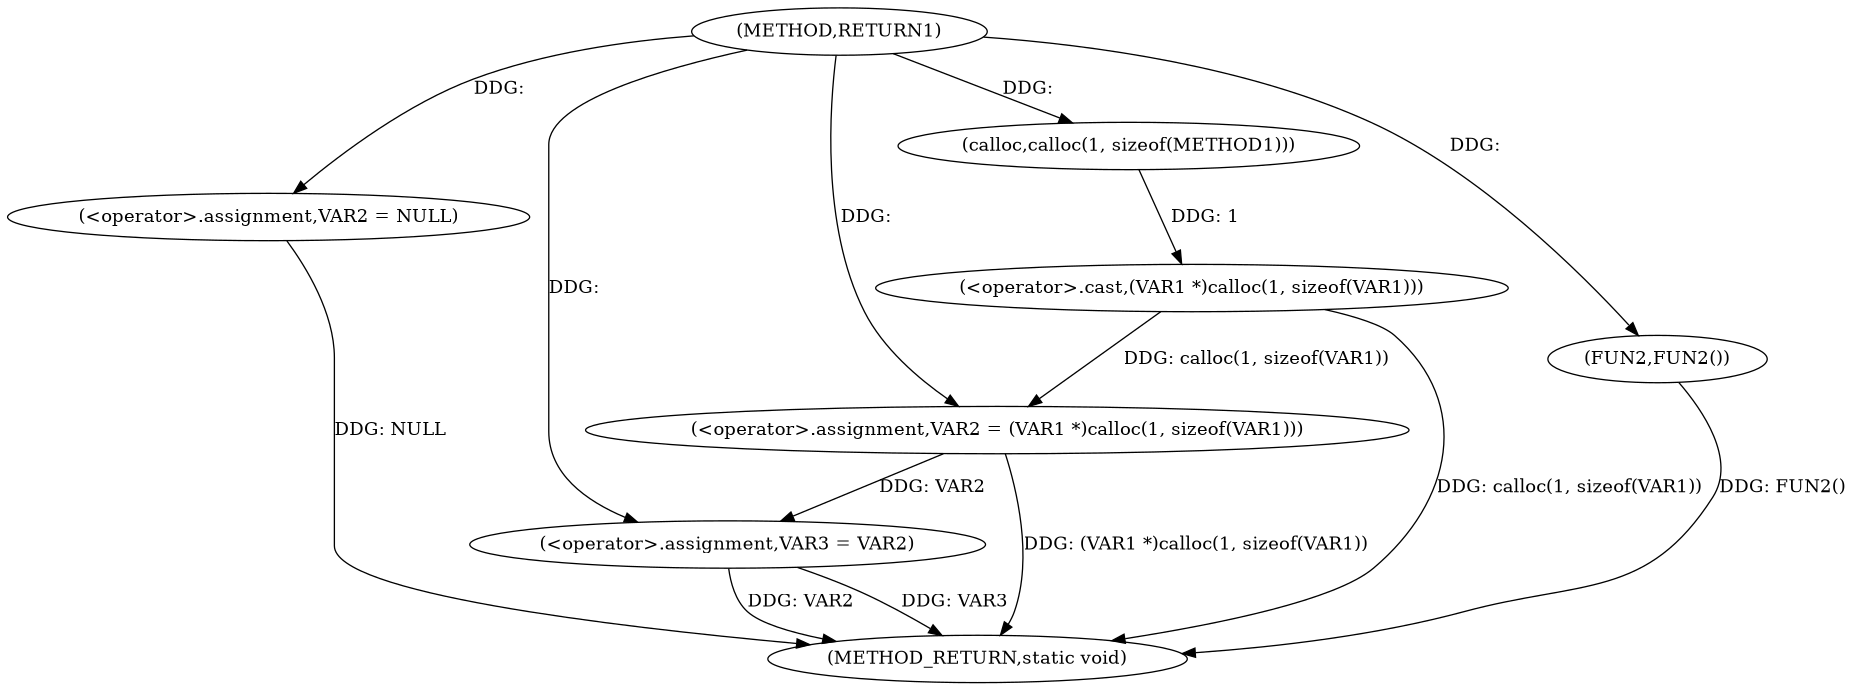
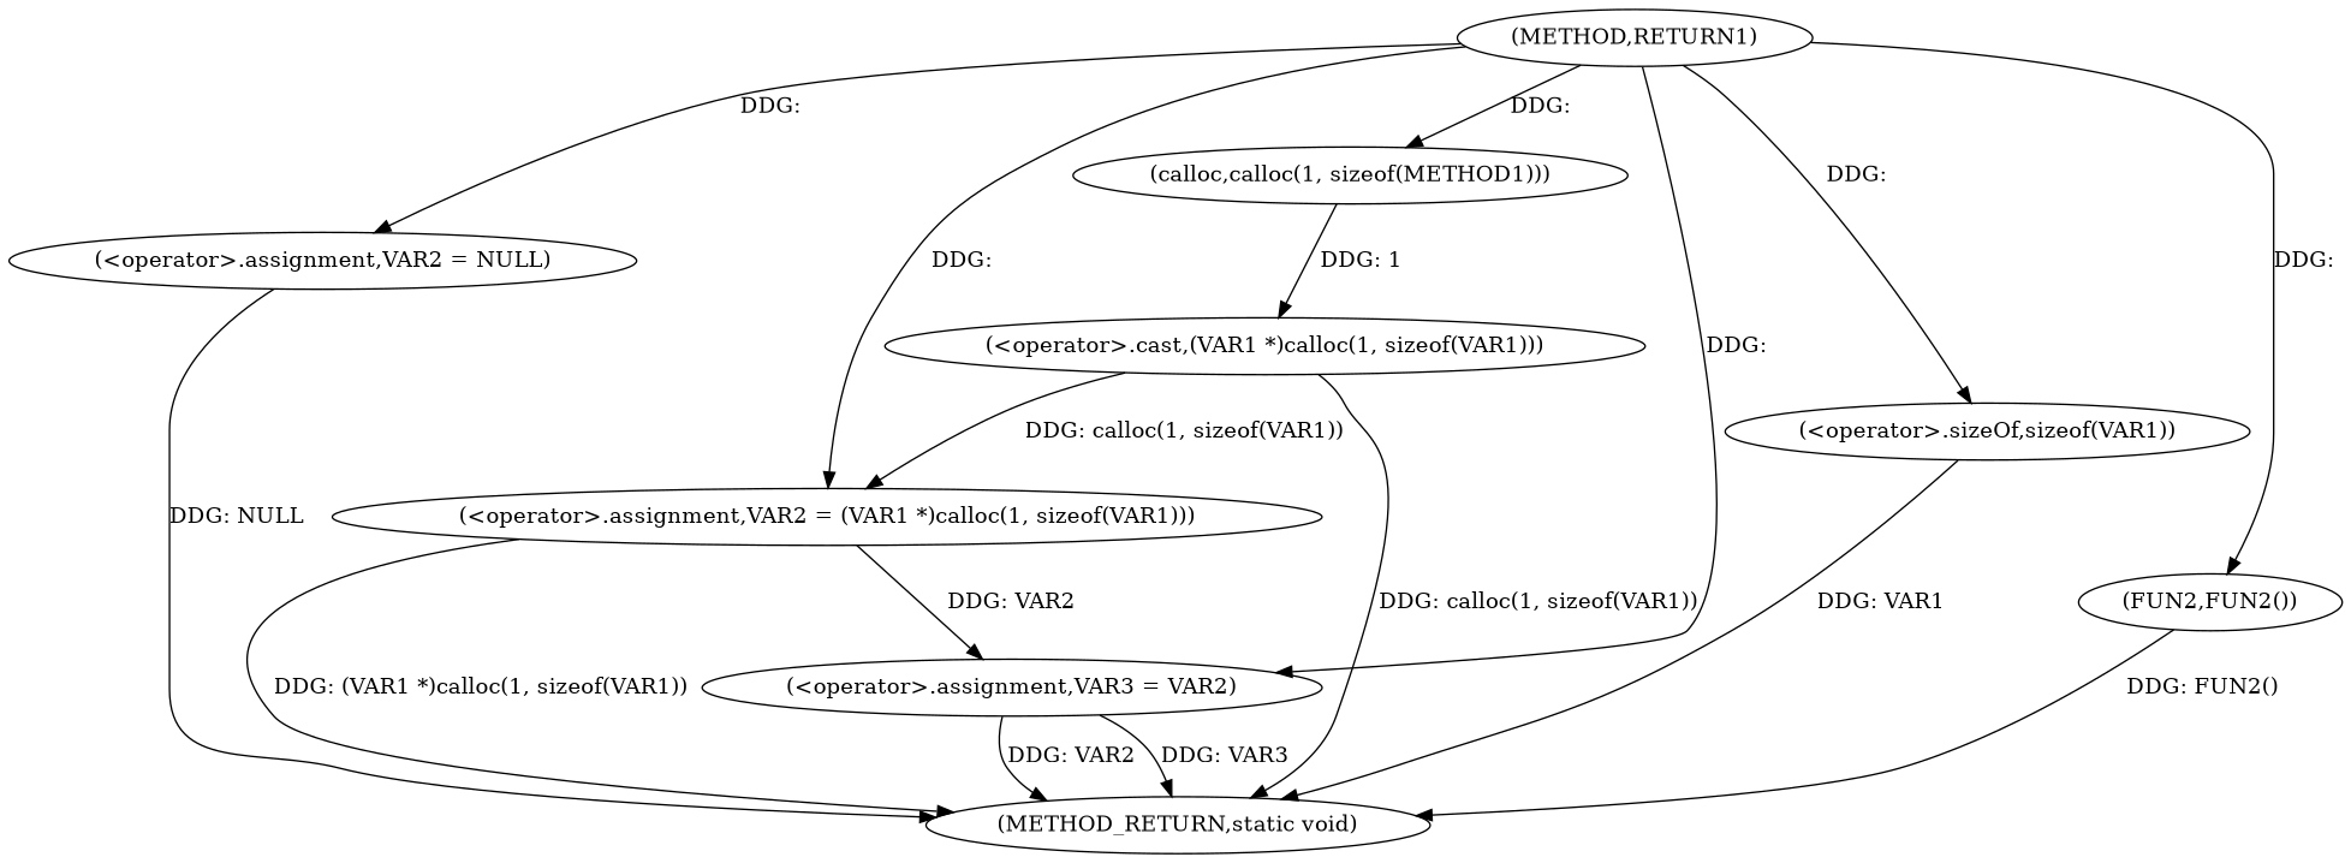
  digraph {
    n1 [label="(METHOD,RETURN1)"]
    n2 [label="(<operator>.assignment,VAR2 = NULL)"]
    n3 [label="(<operator>.assignment,VAR2 = (VAR1 *)calloc(1, sizeof(VAR1)))"]
    n4 [label="(calloc,calloc(1, sizeof(METHOD1)))"]
+   n5 [label="(<operator>.sizeOf,sizeof(VAR1))"]
    n6 [label="(<operator>.assignment,VAR3 = VAR2)"]
    n7 [label="(FUN2,FUN2())"]
    n8 [label="(METHOD_RETURN,static void)"]
    n9 [label="(<operator>.cast,(VAR1 *)calloc(1, sizeof(VAR1)))"]
    n1 -> n2 [label="DDG: "]
    n1 -> n3 [label="DDG: "]
    n1 -> n4 [label="DDG: "]
+   n1 -> n5 [label="DDG: "]
    n1 -> n6 [label="DDG: "]
    n1 -> n7 [label="DDG: "]
    n2 -> n8 [label="DDG: NULL"]
    n3 -> n6 [label="DDG: VAR2"]
    n3 -> n8 [label="DDG: (VAR1 *)calloc(1, sizeof(VAR1))"]
    n4 -> n9 [label="DDG: 1"]
+   n5 -> n8 [label="DDG: VAR1"]
    n6 -> n8 [label="DDG: VAR3"]
    n6 -> n8 [label="DDG: VAR2"]
    n7 -> n8 [label="DDG: FUN2()"]
    n9 -> n3 [label="DDG: calloc(1, sizeof(VAR1))"]
    n9 -> n8 [label="DDG: calloc(1, sizeof(VAR1))"]
  }
